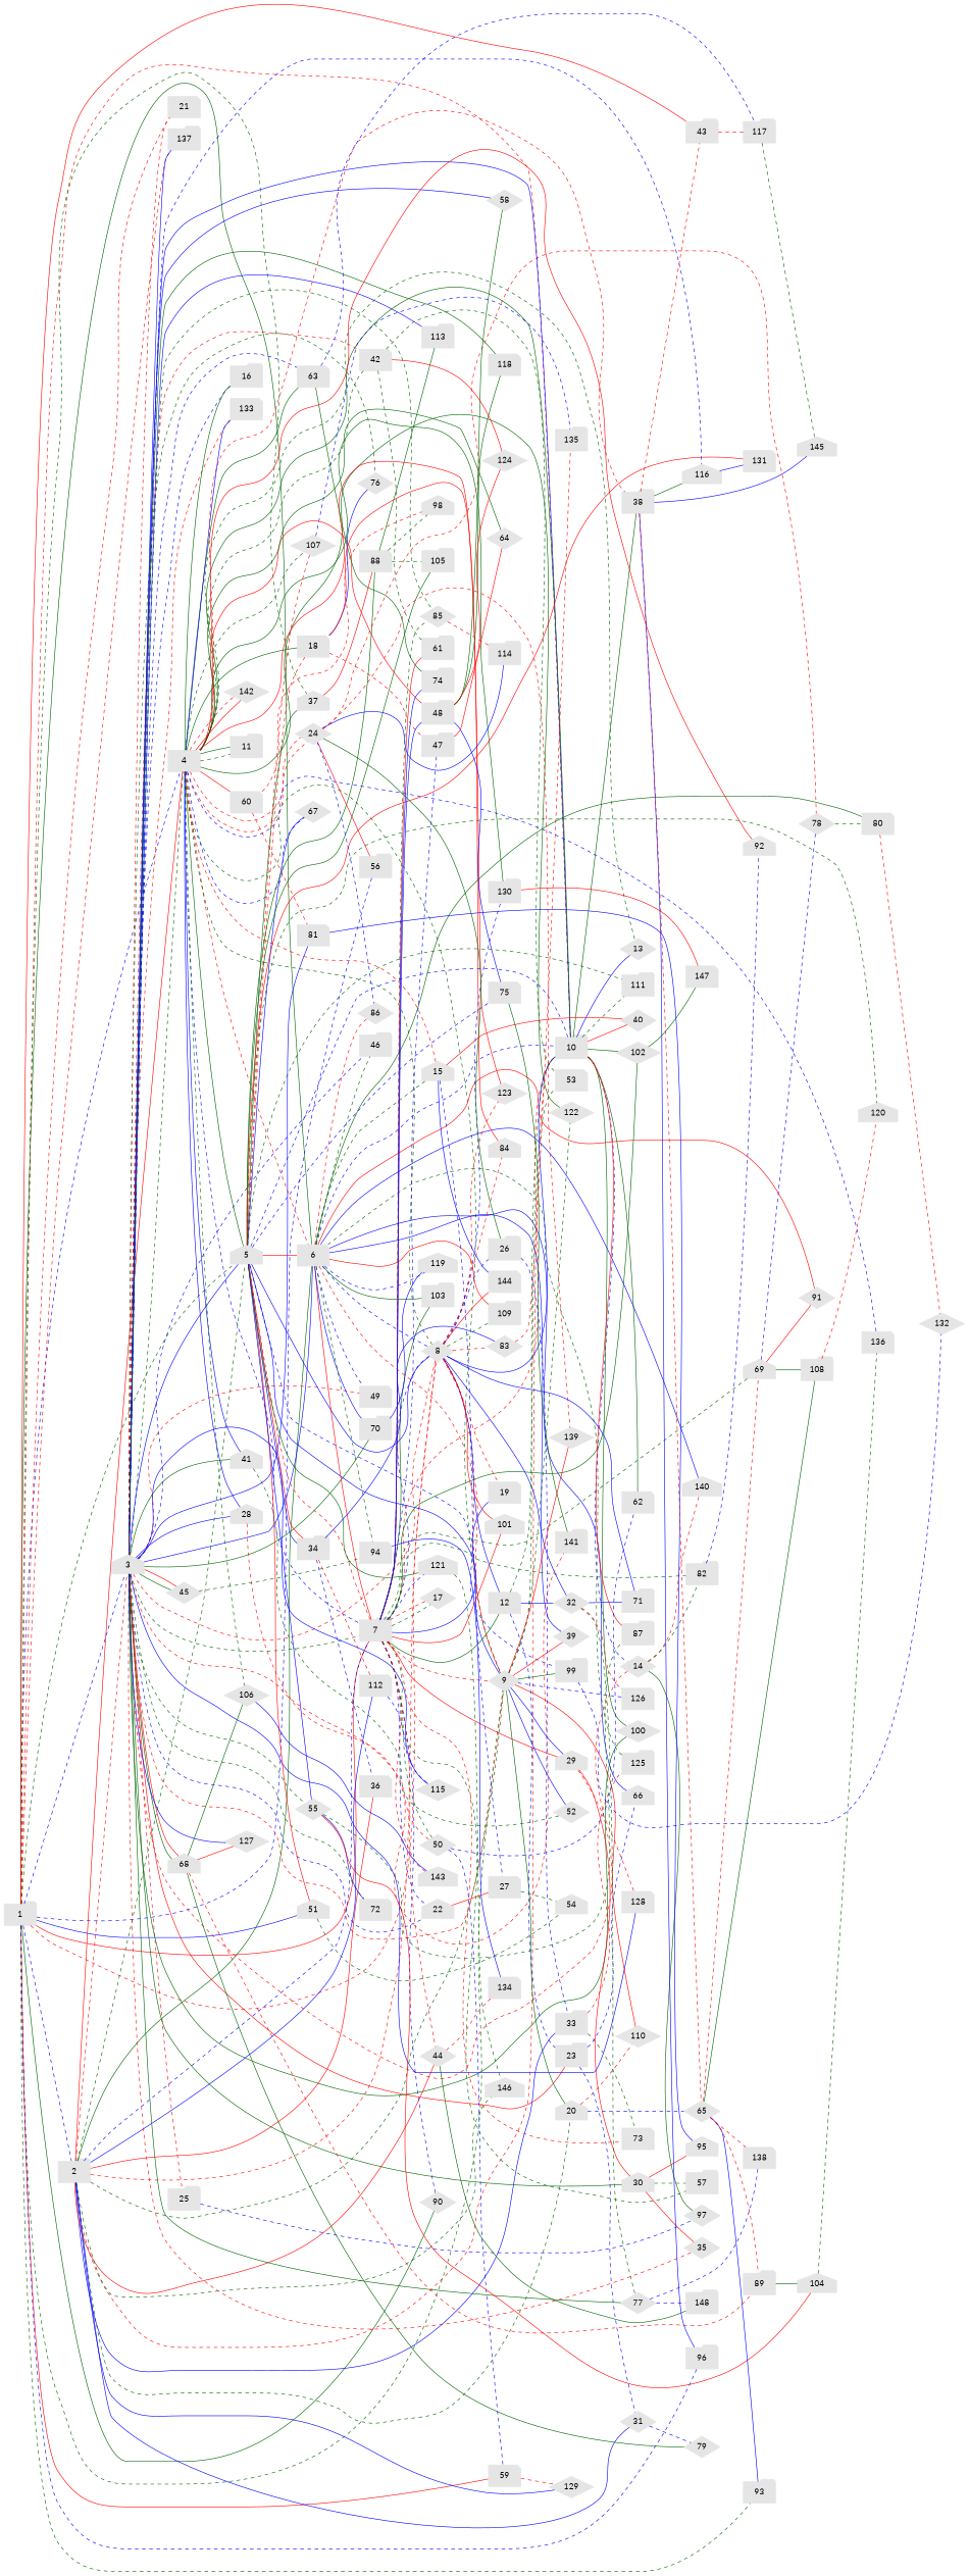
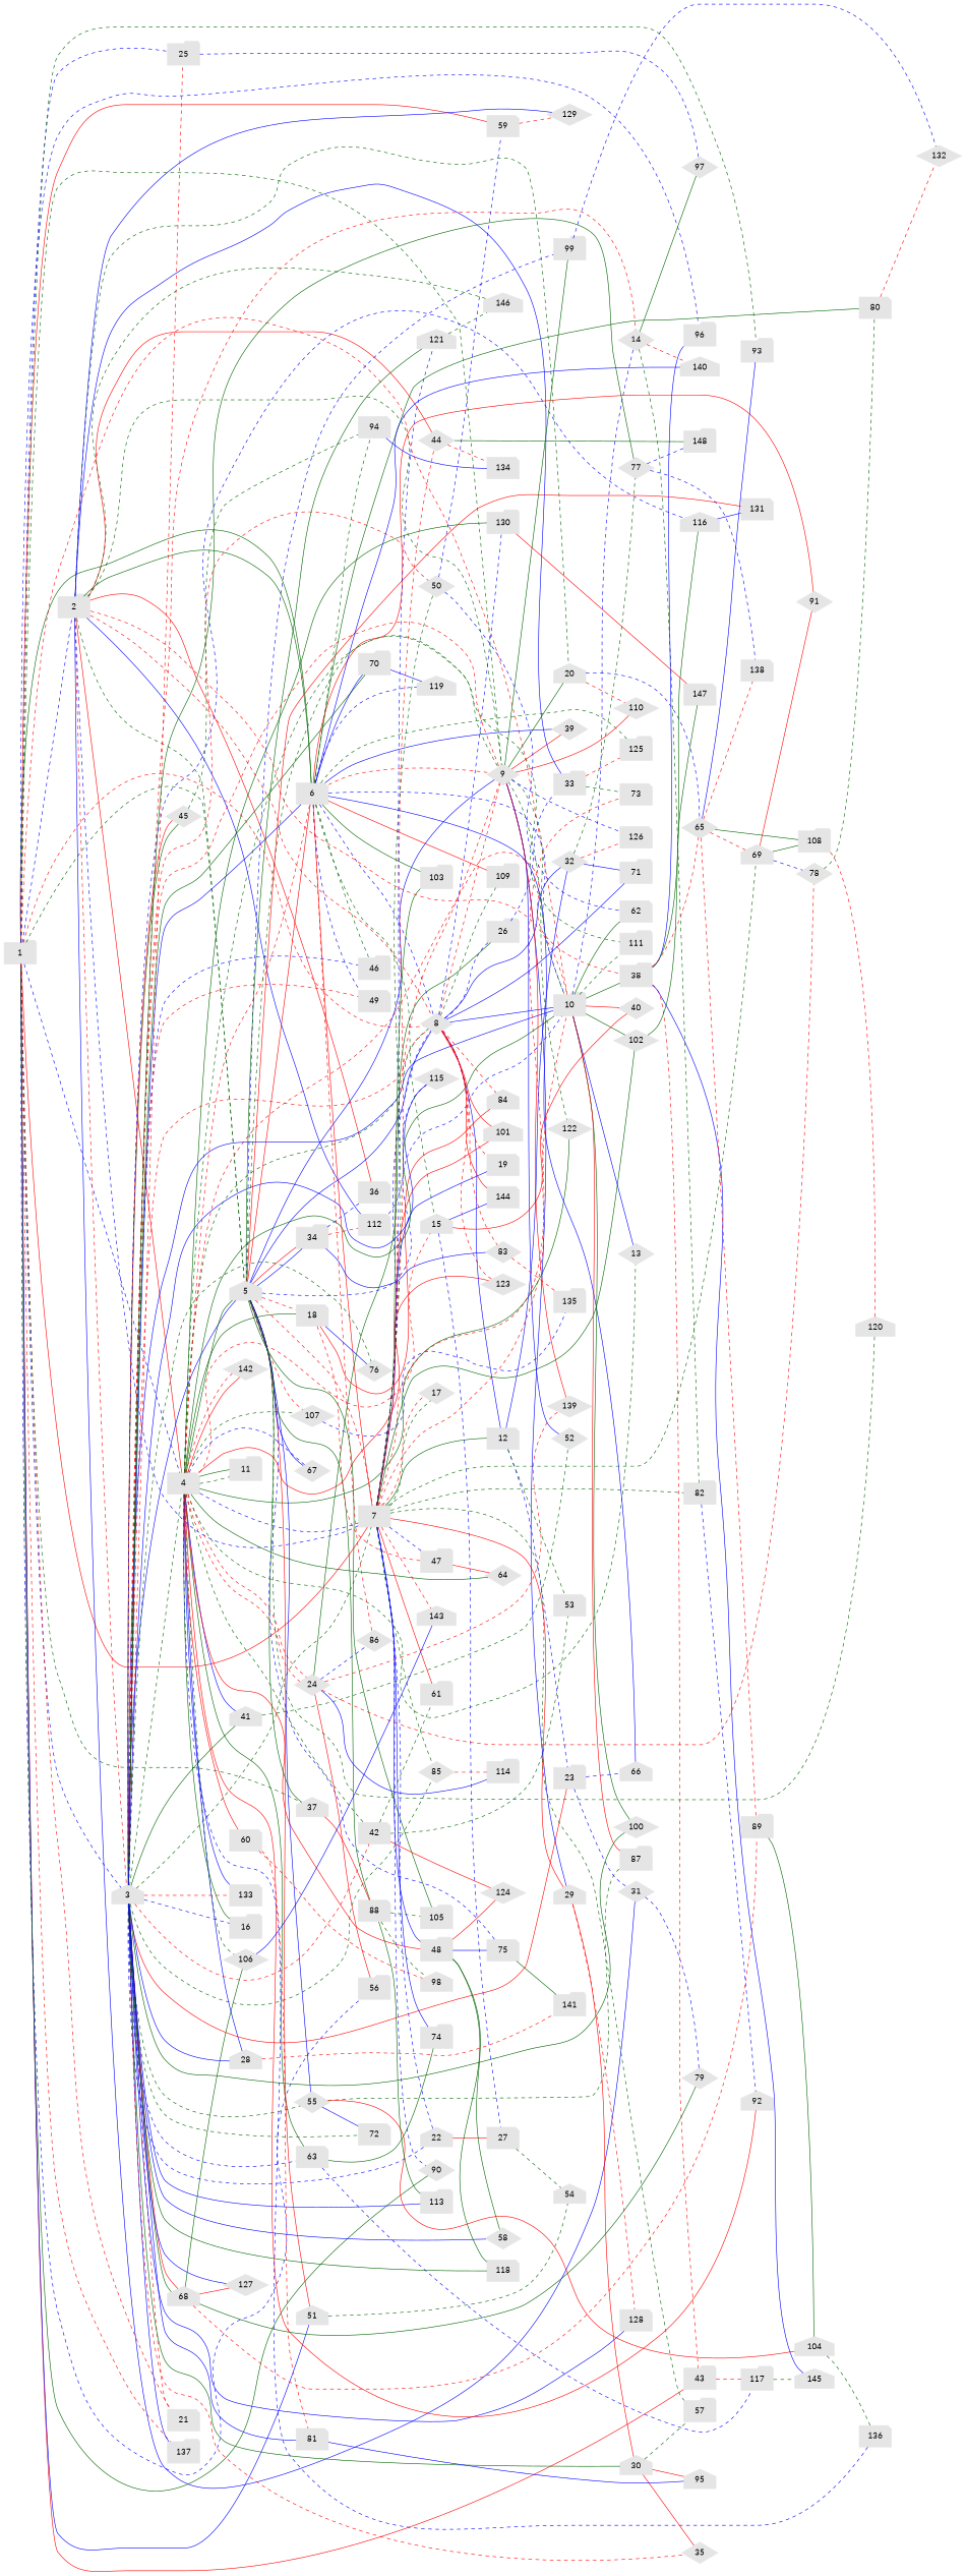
  graph {
    fontname=Lato
    rankdir=LR
    node [color=gray90 fontname=Lato shape=diamond style=filled]
    edge [color=red fontname=Lato style=dashed]
    1 [shape=folder]
    2 [shape=folder]
    3 [shape=house]
    4 [shape=note]
    5 [shape=house]
    6 [shape=note]
    7 [shape=folder]
    8
    9
    10 [shape=folder]
    21 [shape=note]
    25 [shape=folder]
    37 [shape=house]
    43 [shape=folder]
    51 [shape=house]
    56 [shape=folder]
    59 [shape=note]
    90
    93 [shape=folder]
    96 [shape=folder]
    137 [shape=folder]
    20 [shape=house]
    31
    33 [shape=folder]
    36 [shape=note]
    44
    112 [shape=note]
    129
    146 [shape=house]
    14
    16 [shape=folder]
    22 [shape=house]
    23 [shape=folder]
    28 [shape=house]
    30 [shape=house]
    35
    41 [shape=house]
    42 [shape=note]
    45
    46 [shape=folder]
    49 [shape=note]
    50
    55
    58
    63 [shape=note]
    68 [shape=house]
    70 [shape=folder]
    72 [shape=note]
    76
    77
    81 [shape=note]
    85
    100
    113 [shape=folder]
    115
    116 [shape=house]
    118 [shape=note]
    127
    128 [shape=note]
    133 [shape=note]
    60 [shape=note]
    11 [shape=folder]
    13
    15 [shape=house]
    18 [shape=note]
    24
    38 [shape=folder]
    48 [shape=folder]
    64
    67
    92 [shape=house]
    106
    107
    122
    123
    130 [shape=folder]
    136 [shape=note]
    142
    34 [shape=folder]
    75 [shape=note]
    88 [shape=note]
    99 [shape=folder]
    105 [shape=folder]
    111 [shape=folder]
    120 [shape=house]
    121 [shape=house]
    131 [shape=note]
    39
    66 [shape=house]
    80 [shape=note]
    86
    91
    94 [shape=note]
    103 [shape=folder]
    109 [shape=folder]
    119 [shape=house]
    125 [shape=folder]
    140 [shape=house]
    12 [shape=note]
    17
    19 [shape=note]
    29 [shape=house]
    47 [shape=folder]
    57 [shape=folder]
    61 [shape=folder]
    69 [shape=house]
    73 [shape=note]
    74 [shape=folder]
    82 [shape=folder]
    101 [shape=house]
    102
    143 [shape=house]
    26 [shape=folder]
    32
    71 [shape=folder]
    83
    84 [shape=house]
    144 [shape=note]
    52
    110
    126 [shape=note]
    139
    40
    62 [shape=note]
    87 [shape=folder]
    97
    117 [shape=folder]
    54 [shape=house]
    65
    79
    134 [shape=note]
    148 [shape=folder]
    27 [shape=note]
    141 [shape=folder]
    95 [shape=house]
    53 [shape=note]
    124
    104 [shape=house]
    98 [shape=house]
    89 [shape=folder]
    138 [shape=note]
    114 [shape=folder]
    78
    145 [shape=house]
    135 [shape=folder]
    147 [shape=note]
    132
    108 [shape=folder]
    1 -- 2 [color=blue]
    1 -- 3 [color=blue]
    1 -- 4 [color=blue]
    1 -- 5 [color=darkgreen]
    1 -- 6 [color=darkgreen style=solid]
    1 -- 7 [style=solid]
    1 -- 8
    1 -- 9 [color=darkgreen]
    1 -- 10
    1 -- 21
+   1 -- 25 [color=blue]
    1 -- 37 [color=darkgreen]
    1 -- 43 [style=solid]
    1 -- 51 [color=blue style=solid]
    1 -- 56 [color=blue]
    1 -- 59 [style=solid]
    1 -- 90 [color=darkgreen style=solid]
    1 -- 93 [color=darkgreen]
    1 -- 96 [color=blue]
    1 -- 137
    2 -- 3
    2 -- 4 [style=solid]
    2 -- 5 [color=darkgreen]
    2 -- 6 [color=darkgreen style=solid]
    2 -- 7 [color=blue]
    2 -- 8
    2 -- 9 [color=darkgreen]
    2 -- 10
    2 -- 20 [color=darkgreen]
    2 -- 31 [color=blue style=solid]
    2 -- 33 [color=blue style=solid]
    2 -- 36 [style=solid]
    2 -- 44 [style=solid]
    2 -- 112 [color=blue style=solid]
    2 -- 129 [color=blue style=solid]
    2 -- 146 [color=darkgreen]
    3 -- 4 [color=darkgreen]
    3 -- 5 [color=blue style=solid]
    3 -- 6 [color=blue style=solid]
    3 -- 7 [color=darkgreen]
    3 -- 8
    3 -- 9
    3 -- 10 [color=blue style=solid]
    3 -- 21
    3 -- 25
    3 -- 137 [color=blue style=solid]
    3 -- 14
    3 -- 16 [color=blue]
    3 -- 22 [color=blue]
    3 -- 23 [style=solid]
    3 -- 28 [color=blue style=solid]
    3 -- 30 [color=darkgreen style=solid]
    3 -- 35
    3 -- 41 [color=darkgreen style=solid]
    3 -- 42
    3 -- 45 [color=darkgreen style=solid]
    3 -- 45 [style=solid]
    3 -- 46 [color=blue]
    3 -- 49
    3 -- 50
    3 -- 55 [color=darkgreen]
    3 -- 58 [color=blue style=solid]
    3 -- 63 [color=blue]
    3 -- 68 [color=darkgreen style=solid]
    3 -- 68 [style=solid]
    3 -- 70 [color=darkgreen style=solid]
    3 -- 72 [color=darkgreen]
    3 -- 76 [color=darkgreen]
    3 -- 77 [color=darkgreen style=solid]
    3 -- 81 [color=blue style=solid]
    3 -- 85 [color=darkgreen]
    3 -- 100 [color=darkgreen style=solid]
    3 -- 113 [color=blue style=solid]
    3 -- 115 [color=blue style=solid]
    3 -- 116 [color=blue]
    3 -- 118 [color=darkgreen style=solid]
    3 -- 127 [color=blue style=solid]
    3 -- 128 [color=blue style=solid]
    3 -- 133
    4 -- 5 [color=darkgreen style=solid]
    4 -- 6
    4 -- 7 [color=blue]
    4 -- 8 [color=darkgreen]
    4 -- 9 [color=darkgreen]
    4 -- 10 [color=darkgreen style=solid]
    4 -- 16 [color=darkgreen style=solid]
    4 -- 28 [color=blue style=solid]
    4 -- 41 [color=blue style=solid]
    4 -- 42 [color=darkgreen]
    4 -- 63 [color=darkgreen style=solid]
    4 -- 133 [color=blue style=solid]
    4 -- 60 [style=solid]
    4 -- 11 [color=darkgreen]
    4 -- 11 [color=darkgreen style=solid]
    4 -- 13 [color=darkgreen]
    4 -- 15
    4 -- 18 [color=darkgreen style=solid]
    4 -- 24
    4 -- 24
    4 -- 38
    4 -- 48 [style=solid]
    4 -- 64 [color=darkgreen style=solid]
    4 -- 67 [color=blue]
    4 -- 92 [style=solid]
    4 -- 106 [color=darkgreen]
    4 -- 107 [color=darkgreen]
    4 -- 122 [color=darkgreen style=solid]
    4 -- 123 [style=solid]
    4 -- 130 [color=darkgreen style=solid]
    4 -- 136 [color=blue]
    4 -- 142 [style=solid]
    4 -- 142
    5 -- 6 [style=solid]
    5 -- 7
    5 -- 8 [color=blue style=solid]
    5 -- 9 [color=blue style=solid]
    5 -- 10 [color=blue]
    5 -- 37 [color=darkgreen style=solid]
    5 -- 51 [style=solid]
    5 -- 55 [color=blue style=solid]
    5 -- 18
    5 -- 67 [color=blue style=solid]
    5 -- 107
    5 -- 34 [color=blue style=solid]
    5 -- 34 [style=solid]
    5 -- 75 [color=blue]
    5 -- 88 [color=darkgreen style=solid]
    5 -- 99 [color=blue]
    5 -- 105 [color=darkgreen style=solid]
    5 -- 111 [color=darkgreen]
    5 -- 120 [color=darkgreen]
    5 -- 121 [color=darkgreen style=solid]
    5 -- 131 [style=solid]
    6 -- 7 [style=solid]
    6 -- 8 [color=blue]
    6 -- 9
    6 -- 10 [color=blue]
    6 -- 46 [color=darkgreen]
    6 -- 49 [color=blue]
    6 -- 70 [color=blue style=solid]
    6 -- 15 [color=darkgreen]
    6 -- 39 [color=blue style=solid]
    6 -- 66 [color=blue style=solid]
    6 -- 80 [color=darkgreen style=solid]
    6 -- 86
    6 -- 91 [style=solid]
    6 -- 94 [color=darkgreen]
    6 -- 103 [color=darkgreen style=solid]
    6 -- 109 [style=solid]
    6 -- 119 [color=blue]
    6 -- 125 [color=darkgreen]
    6 -- 140 [color=blue style=solid]
    7 -- 8 [color=blue]
    7 -- 9
    7 -- 10
    7 -- 90 [color=blue]
    7 -- 44
    7 -- 22 [color=blue]
    7 -- 50 [color=darkgreen]
    7 -- 85 [color=darkgreen]
    7 -- 48 [color=blue style=solid]
    7 -- 121 [color=blue]
    7 -- 103 [color=darkgreen style=solid]
    7 -- 12 [color=darkgreen style=solid]
    7 -- 17 [color=darkgreen]
    7 -- 17
    7 -- 19 [color=blue style=solid]
    7 -- 29 [style=solid]
    7 -- 47 [color=blue]
    7 -- 57 [color=darkgreen]
    7 -- 61 [style=solid]
    7 -- 69 [color=darkgreen]
    7 -- 73
    7 -- 74 [color=blue style=solid]
    7 -- 82 [color=darkgreen]
    7 -- 101 [style=solid]
    7 -- 102 [color=darkgreen style=solid]
    7 -- 143
    8 -- 9
    8 -- 10 [color=blue style=solid]
    8 -- 123
    8 -- 130 [color=blue]
    8 -- 109 [color=darkgreen]
    8 -- 12 [color=blue style=solid]
    8 -- 19
    8 -- 101 [style=solid]
    8 -- 26 [color=blue]
    8 -- 32 [color=blue style=solid]
    8 -- 71 [color=blue style=solid]
    8 -- 83
    8 -- 84
    8 -- 144 [style=solid]
    9 -- 10 [color=darkgreen]
    9 -- 20 [color=darkgreen style=solid]
    9 -- 122 [color=darkgreen]
    9 -- 99 [color=darkgreen style=solid]
    9 -- 39 [style=solid]
    9 -- 29 [color=blue style=solid]
    9 -- 52 [color=blue style=solid]
    9 -- 110 [style=solid]
    9 -- 126 [color=blue]
    9 -- 139 [style=solid]
    10 -- 14 [color=blue]
    10 -- 100 [color=darkgreen style=solid]
    10 -- 13 [color=blue style=solid]
    10 -- 38 [color=darkgreen style=solid]
    10 -- 111 [color=darkgreen]
    10 -- 102 [color=darkgreen style=solid]
    10 -- 40 [style=solid]
    10 -- 62 [color=darkgreen style=solid]
    10 -- 87 [style=solid]
    25 -- 97 [color=blue]
    37 -- 88 [style=solid]
    43 -- 117
    51 -- 54 [color=darkgreen]
    59 -- 129
    20 -- 110
    20 -- 65 [color=blue]
    31 -- 79 [color=blue]
    33 -- 125
    33 -- 73 [color=darkgreen]
    44 -- 134
    44 -- 148 [color=darkgreen style=solid]
    112 -- 115 [color=blue]
    14 -- 140
    14 -- 82 [color=darkgreen]
    14 -- 97 [color=darkgreen style=solid]
    22 -- 27 [style=solid]
    23 -- 31 [color=blue]
    23 -- 66 [color=blue]
    28 -- 141
    30 -- 35 [style=solid]
    30 -- 57 [color=darkgreen]
    30 -- 95 [style=solid]
    41 -- 52 [color=darkgreen]
    42 -- 61 [color=darkgreen]
    42 -- 53 [color=darkgreen]
    42 -- 124 [style=solid]
    45 -- 94 [color=darkgreen]
    50 -- 59 [color=blue]
    50 -- 62 [color=blue]
    55 -- 72 [color=blue style=solid]
    55 -- 87 [color=darkgreen]
    55 -- 104 [style=solid]
    63 -- 74 [color=darkgreen style=solid]
    63 -- 117 [color=blue]
    68 -- 127 [style=solid]
    68 -- 106 [color=darkgreen style=solid]
    68 -- 79 [color=darkgreen style=solid]
    68 -- 89
    70 -- 119 [color=blue style=solid]
    77 -- 148 [color=blue]
    77 -- 138 [color=blue]
    81 -- 95 [color=blue style=solid]
    85 -- 114
    116 -- 131 [color=blue style=solid]
    60 -- 81
    60 -- 98
    15 -- 144 [color=blue style=solid]
    15 -- 40 [style=solid]
    15 -- 27 [color=blue]
    18 -- 76 [color=blue style=solid]
    18 -- 47
    18 -- 84 [style=solid]
    24 -- 56 [style=solid]
    24 -- 86 [color=blue]
    24 -- 26 [color=darkgreen style=solid]
    24 -- 139
    24 -- 114 [color=blue style=solid]
    24 -- 78
    38 -- 43
    38 -- 96 [color=blue style=solid]
    38 -- 116 [color=darkgreen style=solid]
    38 -- 65
    38 -- 145 [color=blue style=solid]
    48 -- 58 [color=darkgreen style=solid]
    48 -- 118 [color=darkgreen style=solid]
    48 -- 75 [color=blue style=solid]
    48 -- 124 [style=solid]
    106 -- 143 [color=blue style=solid]
    107 -- 135 [color=blue]
    130 -- 147 [style=solid]
    34 -- 36 [color=blue]
    34 -- 112
    34 -- 83 [color=blue style=solid]
    75 -- 141 [color=darkgreen style=solid]
    88 -- 113 [color=darkgreen style=solid]
    88 -- 105 [color=darkgreen]
    88 -- 98 [color=darkgreen]
    99 -- 132 [color=blue]
    121 -- 146 [color=darkgreen]
    80 -- 132
    94 -- 134 [color=blue style=solid]
    12 -- 23 [color=blue]
    12 -- 32 [color=blue style=solid]
    12 -- 53 [color=darkgreen]
    29 -- 30 [style=solid]
    29 -- 128
    47 -- 64 [style=solid]
    69 -- 91 [style=solid]
    69 -- 78 [color=blue]
    69 -- 108 [color=darkgreen style=solid]
    82 -- 92 [color=blue]
    102 -- 147 [color=darkgreen style=solid]
    26 -- 33 [color=blue]
    32 -- 77 [color=darkgreen]
    32 -- 71 [color=blue style=solid]
    32 -- 126
    83 -- 135
    117 -- 145 [color=darkgreen]
    65 -- 93 [color=blue style=solid]
    65 -- 69
    65 -- 89
    65 -- 138
    65 -- 108 [color=darkgreen style=solid]
    27 -- 54 [color=darkgreen]
    104 -- 136 [color=darkgreen]
    89 -- 104 [color=darkgreen style=solid]
    78 -- 80 [color=darkgreen]
    108 -- 120
  }
